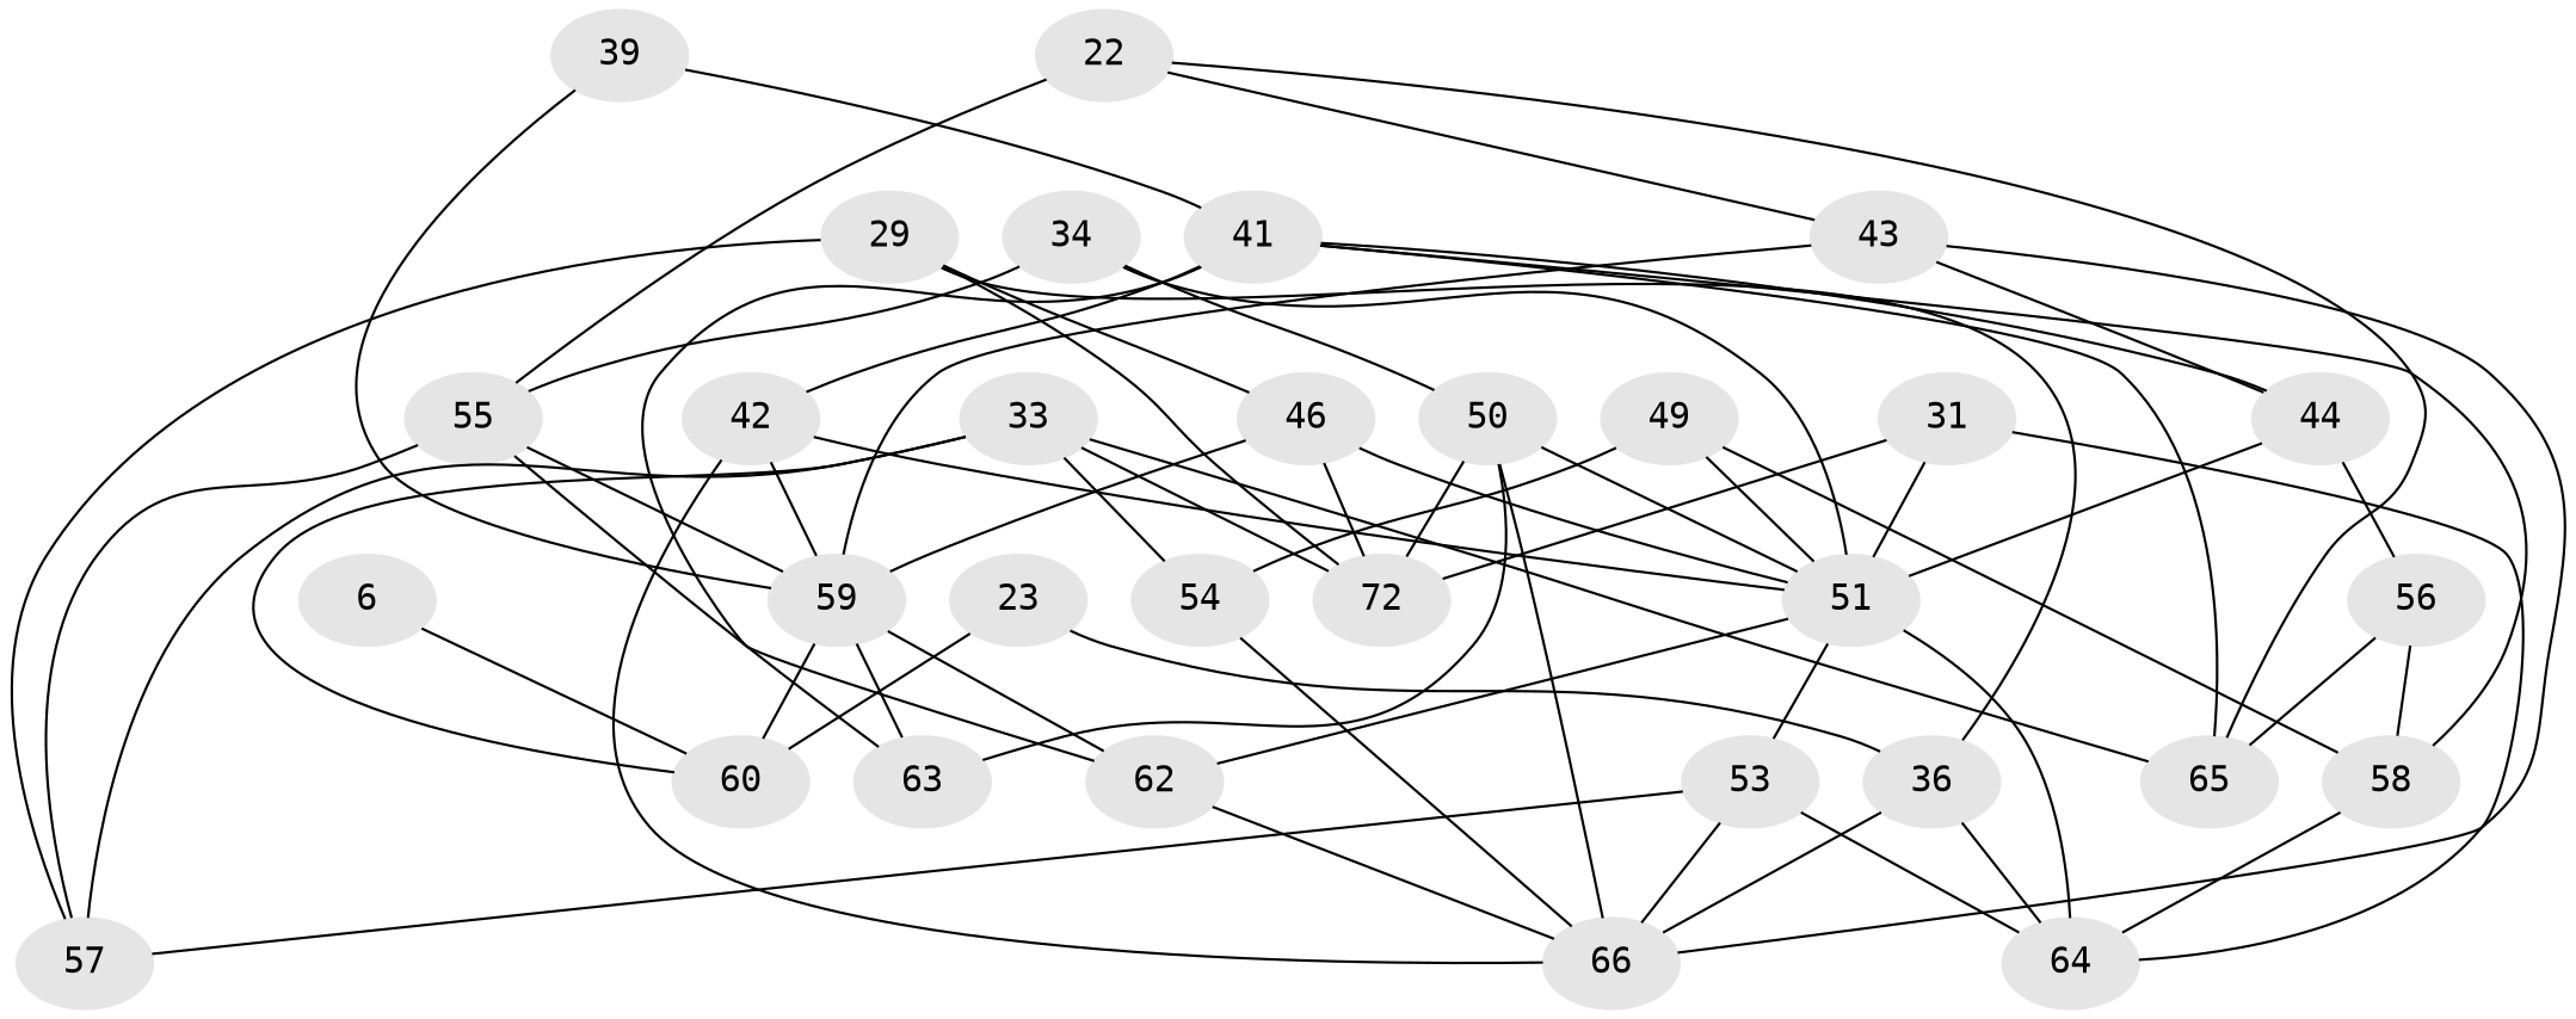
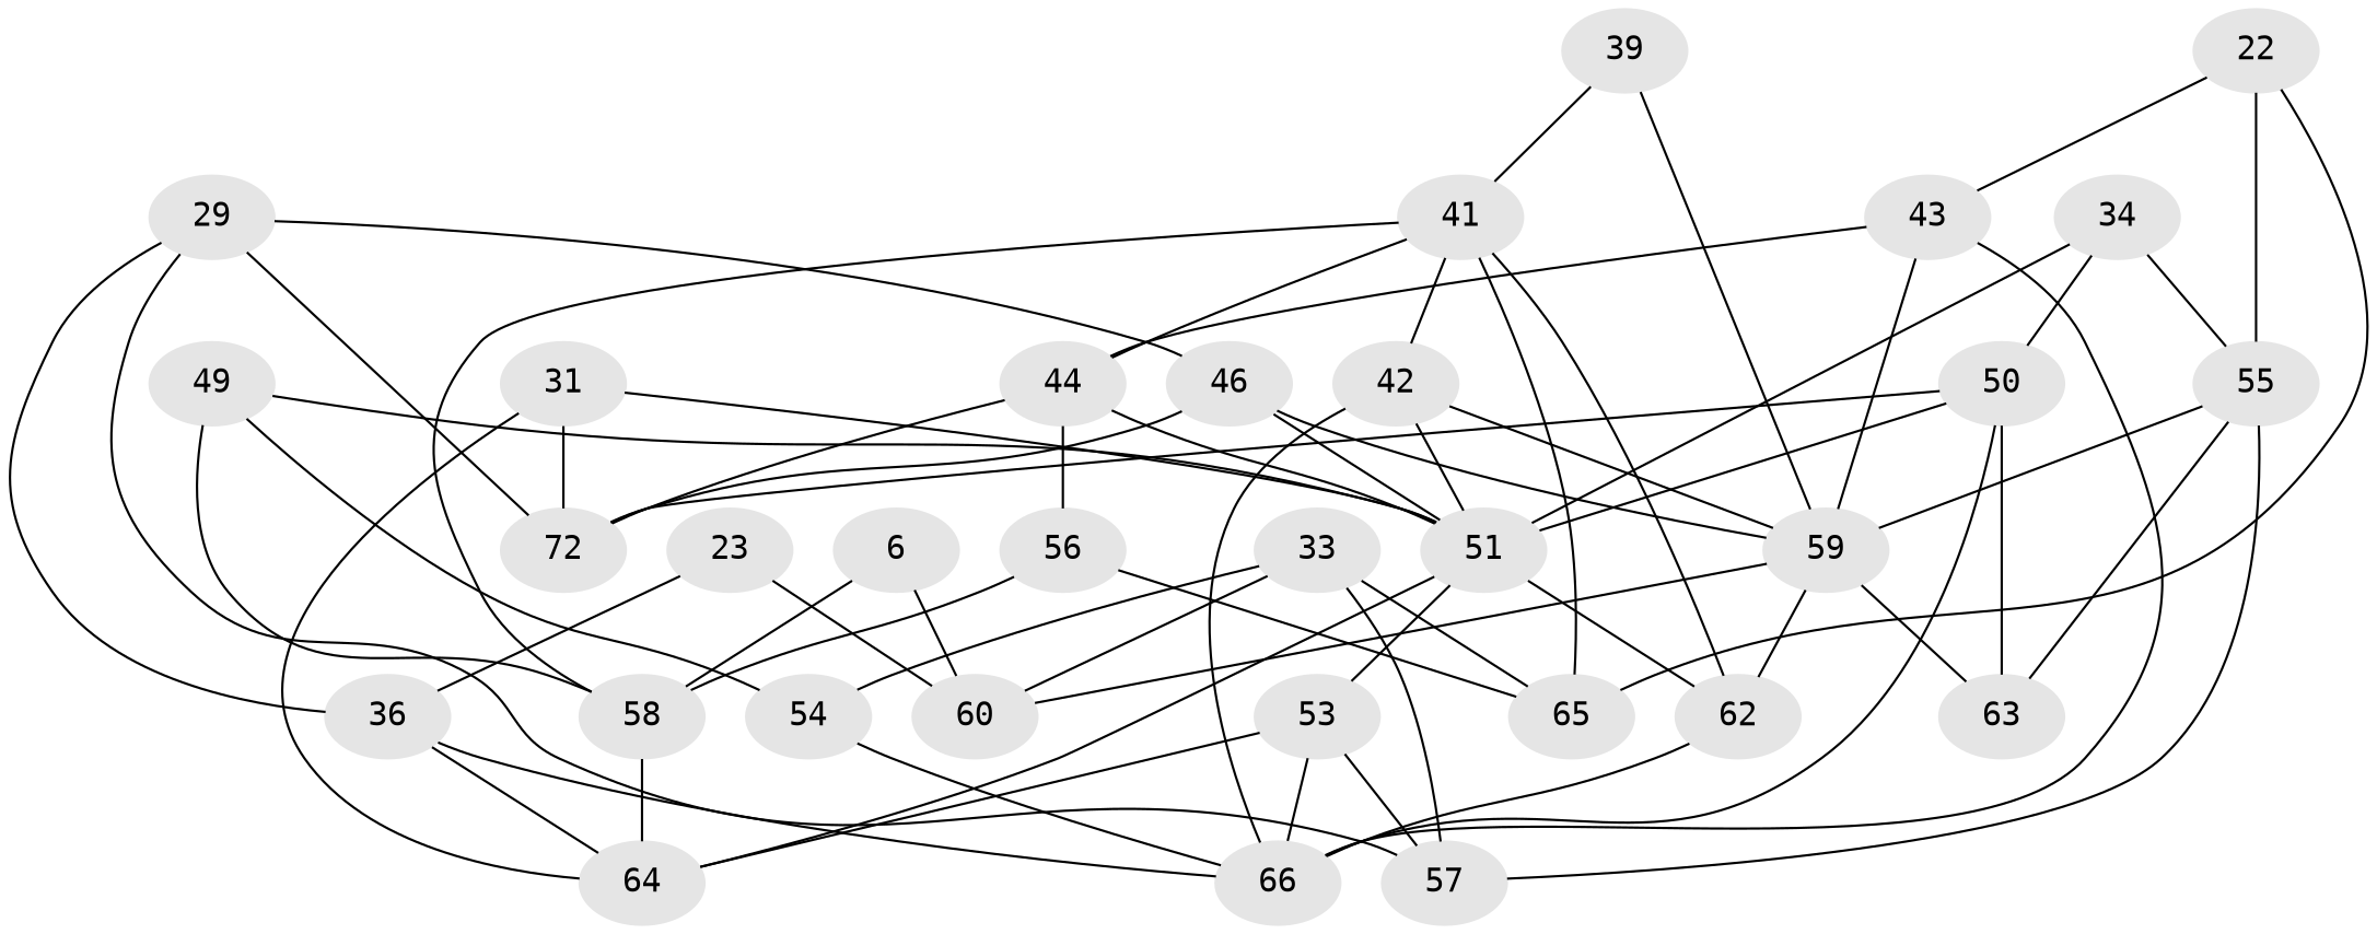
  graph {
    fontname="DejaVu Sans Mono"
    node [color=gray90 fontname="DejaVu Sans Mono" style=filled]
    edge [fontname="DejaVu Sans Mono"]
    58 [super="+3+32"]
    64 [super="+2+12+10"]
    6
    60 [super="+15"]
    22
    43
    55 [super="+48"]
    65
    44 [super="+25"]
    66 [super="+11+38"]
    59 [super="+9+47"]
    63 [super="+61"]
    57
    36 [super="+14+26"]
    23
    56
    n17 [label=72 super="+40"]
    51 [super="+28+35"]
    42 [super="+30"]
    29
    46 [super="+37"]
    62
    53
    31
    33
    54
    50 [super="+45"]
    34
    41 [super="+4+21"]
    39
    49 [super="+1"]
    58 -- 64 [weight=2]
+   6 -- 58 [weight=2]
    6 -- 60 [weight=2]
    22 -- 43
    22 -- 55 [weight=2]
    22 -- 65
    43 -- 44
    43 -- 66
    43 -- 59
    55 -- 59 [weight=2]
    55 -- 63
    55 -- 57
    44 -- 56
-   33 -- n17
+   44 -- n17
    44 -- 51
    59 -- 60
    59 -- 63 [weight=2]
    59 -- 62
    36 -- 64 [weight=2]
    36 -- 66
    23 -- 60 [weight=2]
    23 -- 36 [weight=2]
    56 -- 58
    56 -- 65
    51 -- 64 [weight=2]
    51 -- 62
    51 -- 53
    42 -- 66
    42 -- 59
    42 -- 51 [weight=3]
    29 -- 57
    29 -- 36
    29 -- n17
    29 -- 46
    46 -- 59 [weight=2]
    46 -- n17 [weight=2]
    46 -- 51
    62 -- 66
    53 -- 64
    53 -- 66
    53 -- 57
    31 -- 64
    31 -- n17 [weight=2]
    31 -- 51
    33 -- 60
    33 -- 65
    33 -- 57
    33 -- 54
    54 -- 66
    50 -- 66
    50 -- 63
    50 -- n17 [weight=2]
    50 -- 51
    34 -- 55 [weight=2]
    34 -- 51
    34 -- 50
    41 -- 58
    41 -- 65
    41 -- 44
    41 -- 42 [weight=2]
    41 -- 62
    39 -- 59 [weight=2]
    39 -- 41 [weight=2]
    49 -- 58 [weight=2]
    49 -- 51 [weight=2]
    49 -- 54 [weight=2]
  }
